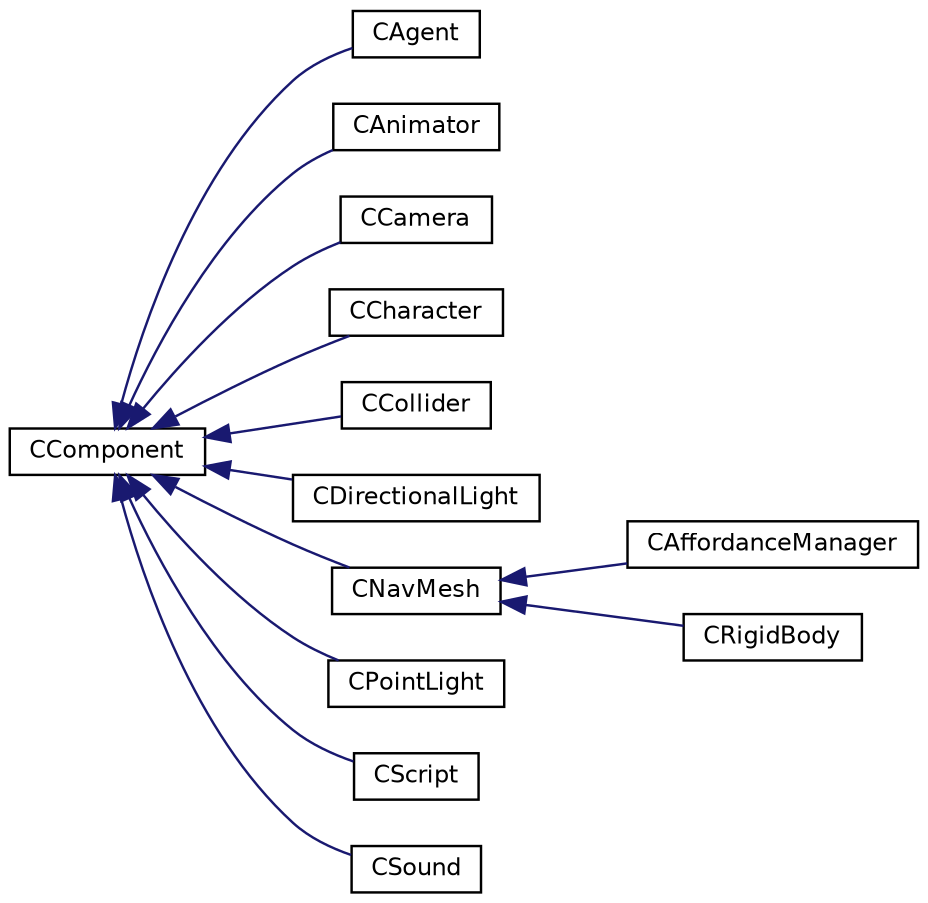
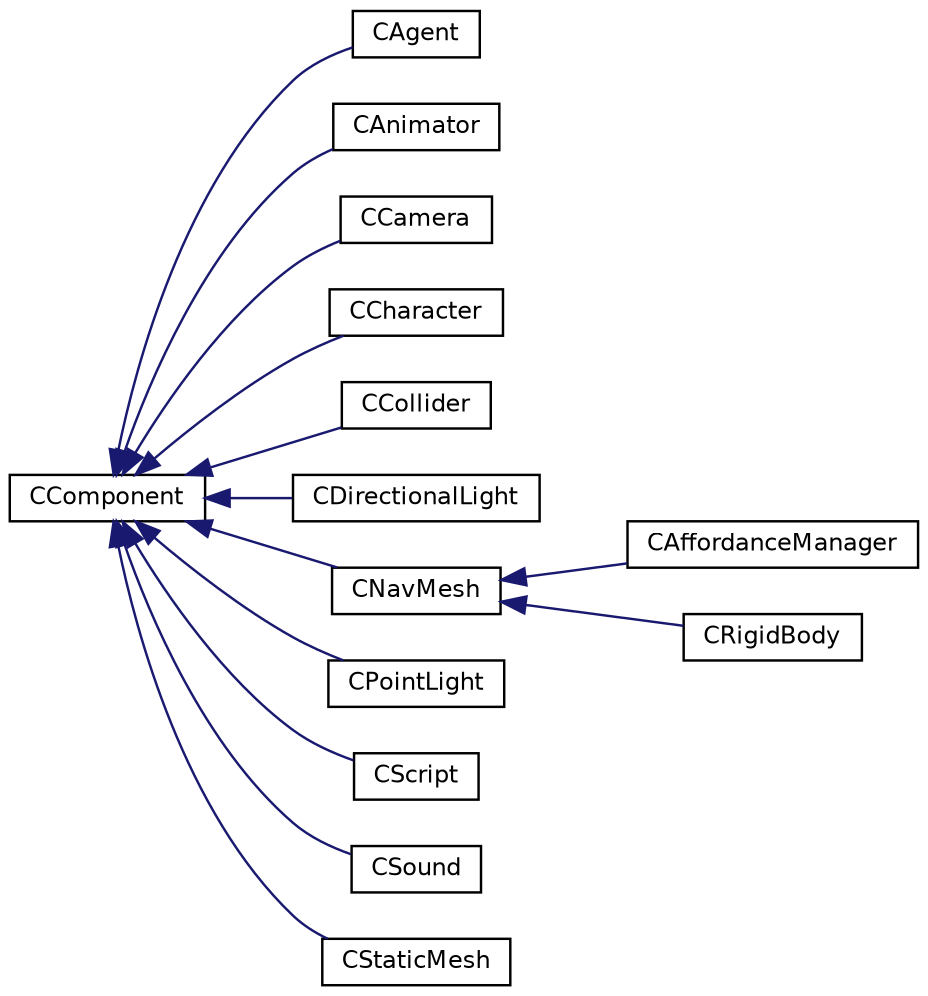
  digraph {
    rankdir=LR
    node [color=black fillcolor=white fontname=Helvetica fontsize=10 shape=record style=filled]
    edge [color=midnightblue dir=back fontname=Helvetica fontsize=10 labelfontname=Helvetica labelfontsize=10 style=solid]
    n1 [height=0.2 label=CComponent width=0.4]
    n2 [height=0.2 label=CAgent width=0.4]
    n3 [height=0.2 label=CAnimator width=0.4]
    n4 [height=0.2 label=CCamera width=0.4]
    n5 [height=0.2 label=CCharacter width=0.4]
    n6 [height=0.2 label=CCollider width=0.4]
    n7 [height=0.2 label=CDirectionalLight width=0.4]
    n8 [height=0.2 label=CNavMesh width=0.4]
    n9 [height=0.2 label=CPointLight width=0.4]
    n10 [height=0.2 label=CScript width=0.4]
    n11 [height=0.2 label=CSound width=0.4]
+   n12 [height=0.2 label=CStaticMesh width=0.4]
    n13 [height=0.2 label=CAffordanceManager width=0.4]
    n14 [height=0.2 label=CRigidBody width=0.4]
    n1 -> n2
    n1 -> n3
    n1 -> n4
    n1 -> n5
    n1 -> n6
    n1 -> n7
    n1 -> n8
    n1 -> n9
    n1 -> n10
    n1 -> n11
+   n1 -> n12
    n8 -> n13
    n8 -> n14
  }
